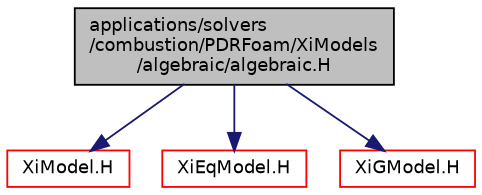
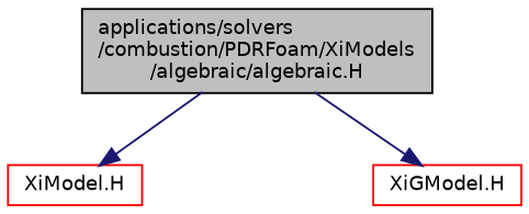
  digraph {
    node [color=red fontname=Helvetica fontsize=10 shape=record]
    edge [color=midnightblue fontname=Helvetica fontsize=10 labelfontname=Helvetica labelfontsize=10 style=solid]
    n1 [color=black fillcolor=grey75 fontcolor=black height=0.2 label="applications/solvers\l/combustion/PDRFoam/XiModels\l/algebraic/algebraic.H" style=filled width=0.4]
    n2 [height=0.2 label="XiModel.H" width=0.4]
-   n3 [height=0.2 label="XiEqModel.H" width=0.4]
    n4 [height=0.2 label="XiGModel.H" width=0.4]
    n1 -> n2
-   n1 -> n3
    n1 -> n4
  }
